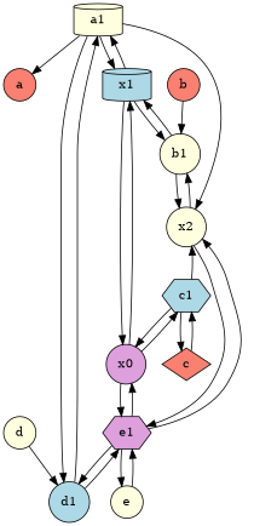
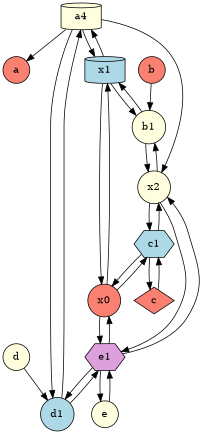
  digraph {
    node [fillcolor=lightyellow shape=circle style=filled]
-   a1 [shape=cylinder]
+   a1 [shape=cylinder label=a4]
    x1 [fillcolor=lightblue shape=cylinder]
    a [fillcolor=salmon]
    d1 [fillcolor=lightblue]
    x2
-   x0 [fillcolor=plum]
+   x0 [fillcolor=salmon]
    b1
    e1 [fillcolor=plum shape=hexagon]
    c1 [fillcolor=lightblue shape=hexagon]
    e
    b [fillcolor=salmon]
    d
    c [fillcolor=salmon shape=diamond]
    a1 -> x1
    a1 -> a
    a1 -> d1
    a1 -> x2
    x1 -> a1
    x1 -> x0
    x1 -> b1
    d1 -> a1
    d1 -> e1
    x2 -> b1
    x2 -> e1
+   x2 -> c1
    x0 -> x1
    x0 -> e1
    x0 -> c1
    b1 -> x1
    b1 -> x2
    e1 -> d1
    e1 -> x2
    e1 -> x0
    e1 -> e
    c1 -> x2
    c1 -> x0
    c1 -> c
    e -> e1
    b -> b1
    d -> d1
    c -> c1
  }
